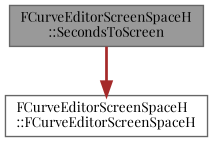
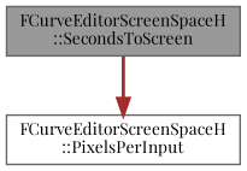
  digraph {
    rankdir=TB
    fontname="Playfair Display"
    node [fontname="Playfair Display" fontsize=10 shape=box style=filled]
    n1 [color=gray40 fillcolor=grey60 fontcolor=black height=0.2 label="FCurveEditorScreenSpaceH\l::SecondsToScreen" width=0.4]
-   n2 [color=grey40 fillcolor=white height=0.2 label="FCurveEditorScreenSpaceH\l::FCurveEditorScreenSpaceH" width=0.4]
+   n2 [color=grey40 fillcolor=white height=0.2 label="FCurveEditorScreenSpaceH\l::PixelsPerInput" width=0.4]
    n1 -> n2 [color=brown fontname="Playfair Display" fontsize=10 labelfontname=Helvetica labelfontsize=10 style=bold]
  }
